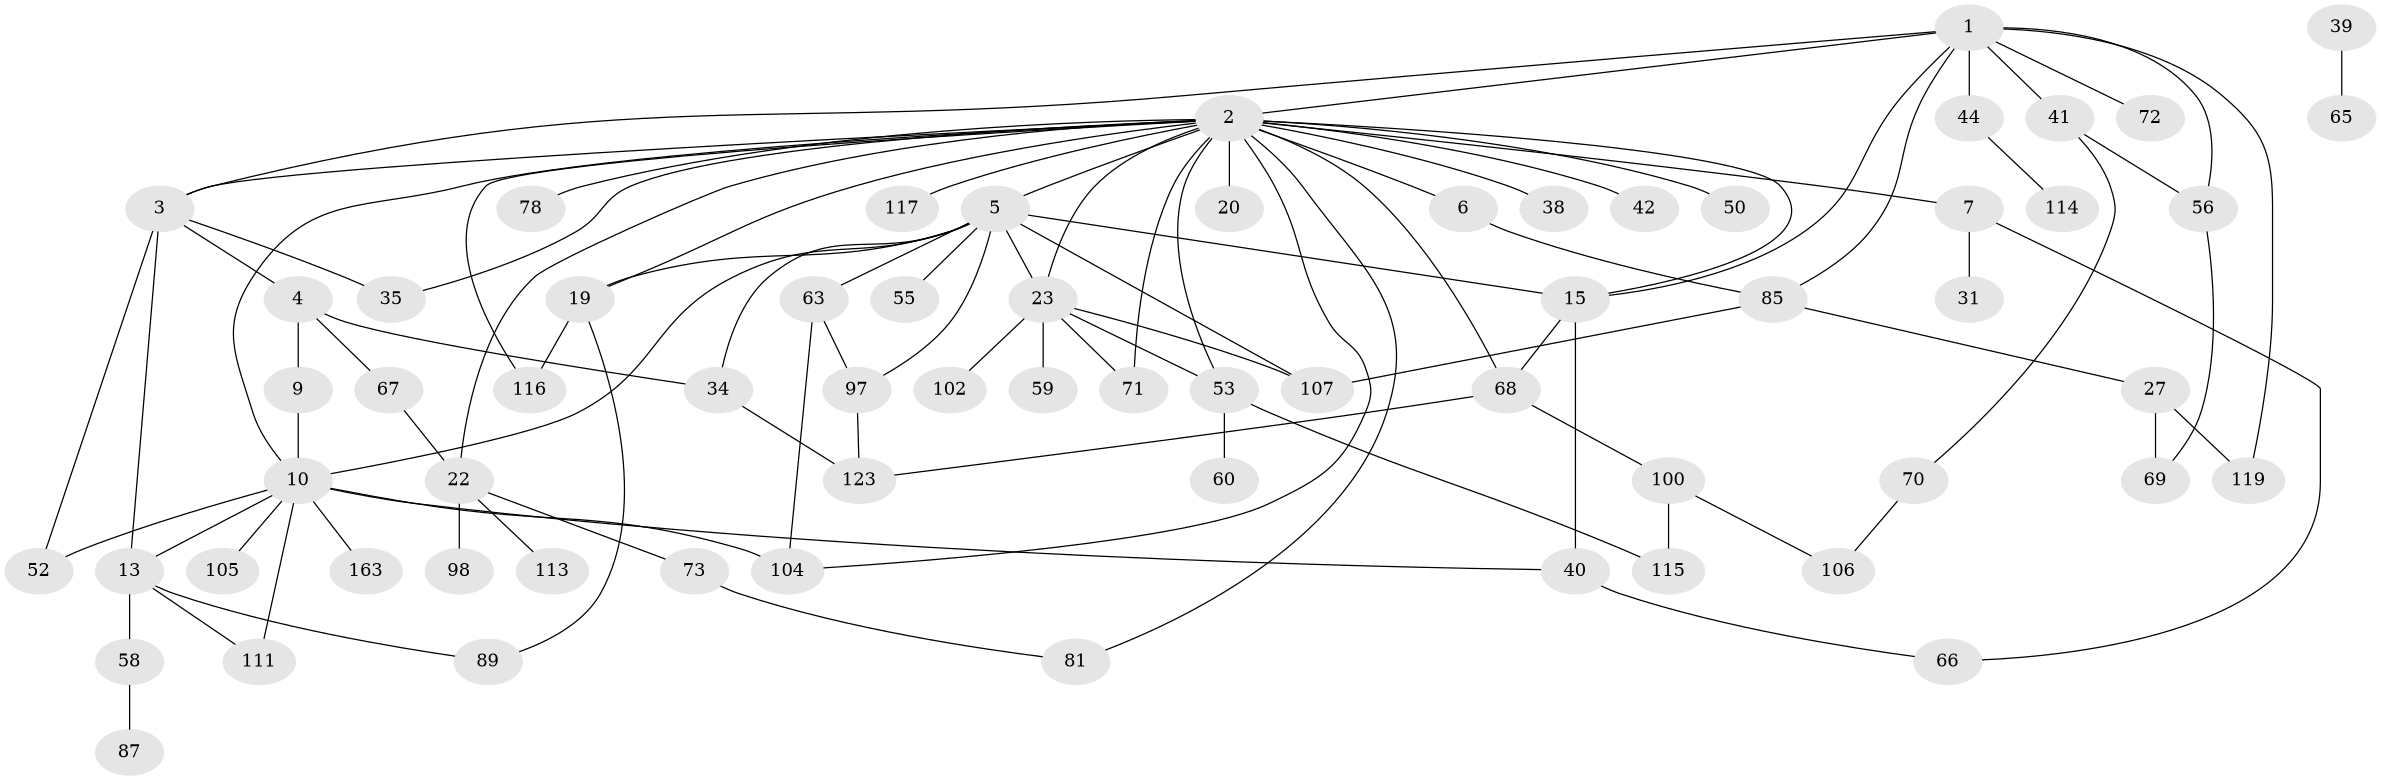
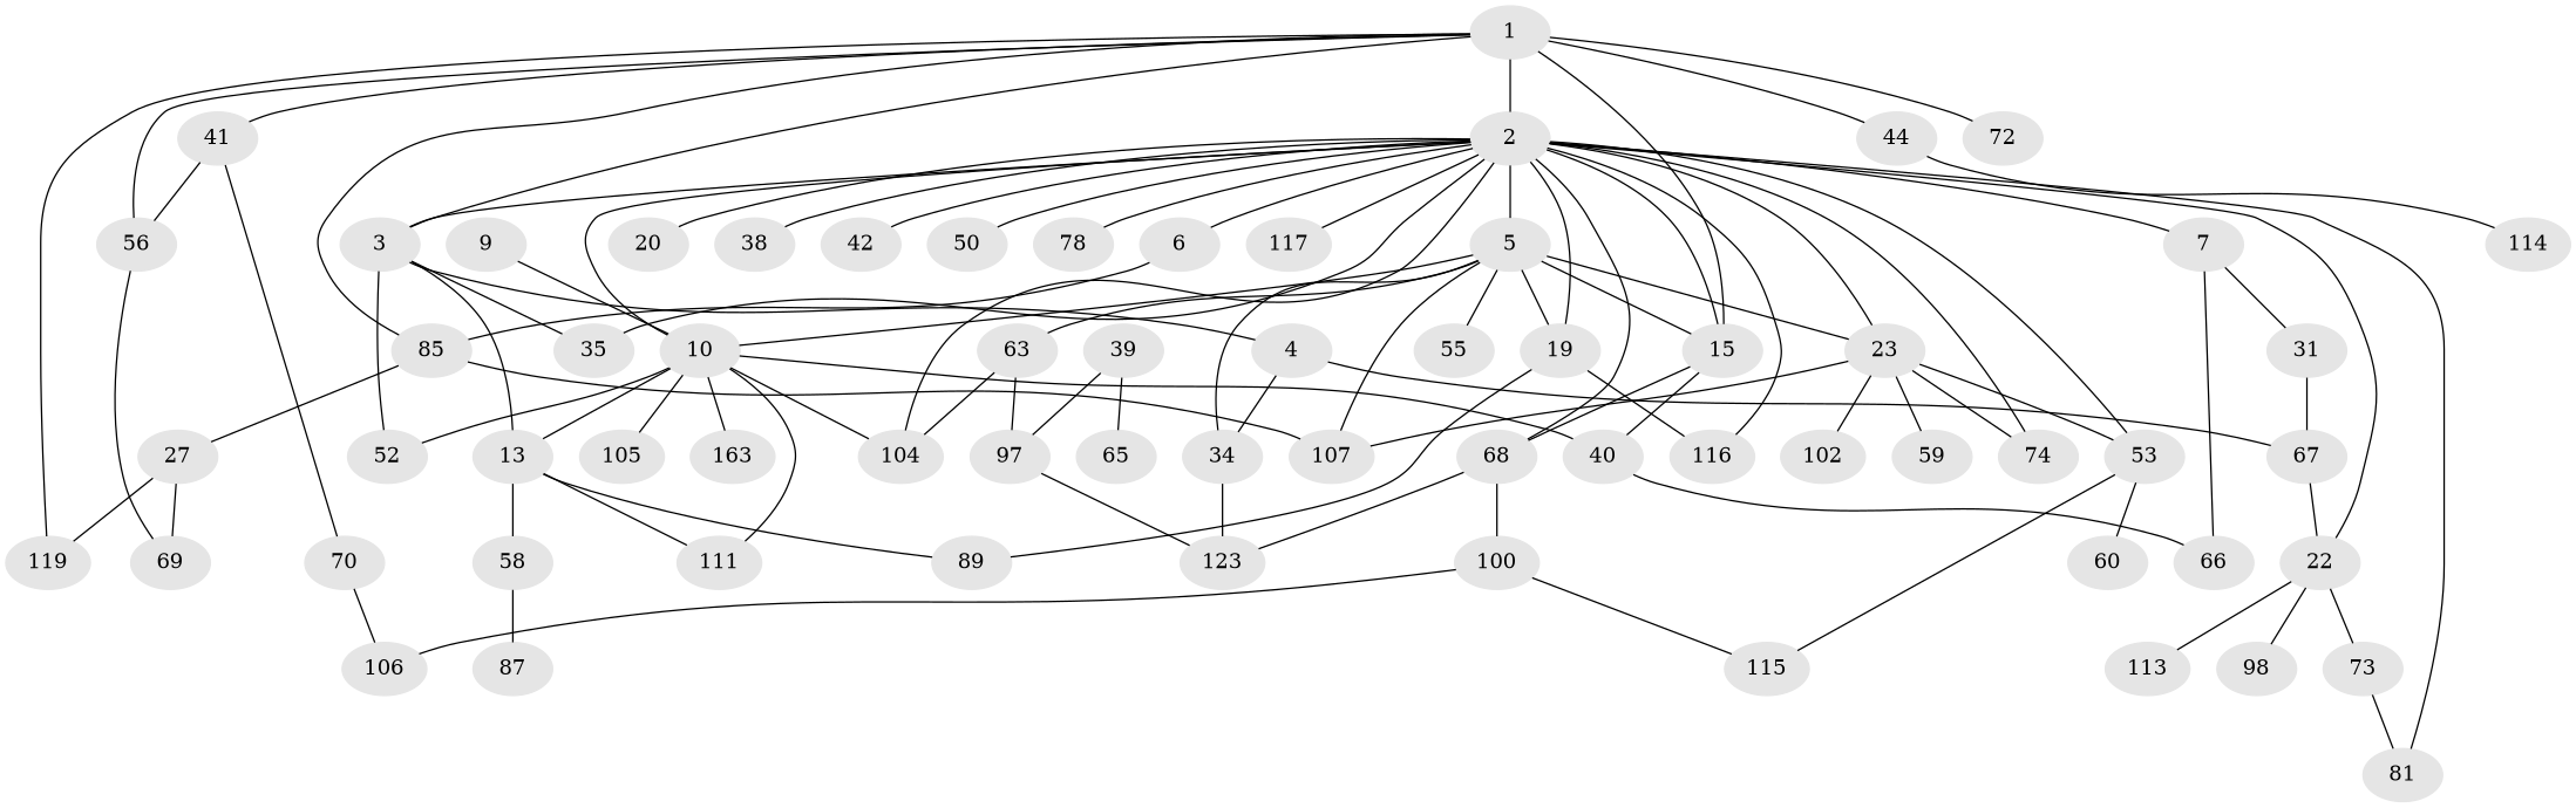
  graph {
    node [color=gray90 style=filled]
    1 [super="+21"]
    2 [super="+37+8+120"]
    3 [super="+46"]
    15 [super="+77+16"]
    41
    44 [super="+80+95"]
    56 [super="+124"]
    72
    85 [super="+92"]
    119
    5 [super="+12+45"]
    6
    7 [super="+91"]
    10 [super="+29+28+54"]
    19 [super="+26+96+24"]
    20
    22 [super="+48+62"]
    23 [super="+25+90"]
    35 [super="+109"]
    38
    42
    50
    53
    68 [super="+86+118"]
-   71
+   71 [label=74]
    78
    81
    104 [super="+131"]
    116
    117
    4
    13 [super="+30"]
    52 [super="+76"]
    40 [super="+108+99"]
    70
    114
    69
    107
    27
    34
    55
    63
    31
    66 [super="+83"]
    n45 [label=163]
    105
    111
    89 [super="+98"]
    73
    n50 [label=98]
    113
    59
    102
    39 [super="+61+125+88"]
    65
    97
    60
    115 [super="+127"]
    123
    100
    9
    67 [super="+121+112"]
    58
    87 [super="+122"]
    106
    1 -- 2 [weight=2]
    1 -- 3
    1 -- 15
    1 -- 41
    1 -- 44 [weight=2]
    1 -- 56
    1 -- 72
    1 -- 85
    1 -- 119
    2 -- 3
    2 -- 15
    2 -- 5 [weight=3]
    2 -- 6
    2 -- 7 [weight=2]
    2 -- 10
    2 -- 19
    2 -- 20 [weight=2]
    2 -- 22
    2 -- 23
    2 -- 35
    2 -- 38
    2 -- 42
    2 -- 50
    2 -- 53
    2 -- 68 [weight=3]
    2 -- 71
    2 -- 78
    2 -- 81
    2 -- 104
    2 -- 116
    2 -- 117 [weight=2]
    3 -- 35
    3 -- 4
    3 -- 13
    3 -- 52
    15 -- 68
    15 -- 40 [weight=2]
    41 -- 56
    41 -- 70
    44 -- 114
    56 -- 69
    85 -- 107
    85 -- 27
    5 -- 15
    5 -- 10
    5 -- 19
    5 -- 23 [weight=2]
    5 -- 107
    5 -- 34
    5 -- 55
    5 -- 63
    6 -- 85
    7 -- 31
    7 -- 66
    10 -- 104
    10 -- 13
    10 -- 52
    10 -- 40
    10 -- n45
    10 -- 105
    10 -- 111
    19 -- 116
    19 -- 89
    22 -- 73
    22 -- n50
    22 -- 113
    23 -- 53
    23 -- 71
    23 -- 107
    23 -- 59
    23 -- 102
    53 -- 60
    53 -- 115
    68 -- 123
    68 -- 100
    4 -- 34
-   4 -- 9
    4 -- 67
    13 -- 111
    13 -- 89
    13 -- 58
    40 -- 66
    70 -- 106
    27 -- 119
    27 -- 69
    34 -- 123
    63 -- 104
    63 -- 97
+   31 -- 67
    73 -- 81
    39 -- 65
-   5 -- 97
+   39 -- 97
    97 -- 123
    100 -- 115
    100 -- 106
    9 -- 10 [weight=2]
    67 -- 22
    58 -- 87
  }
